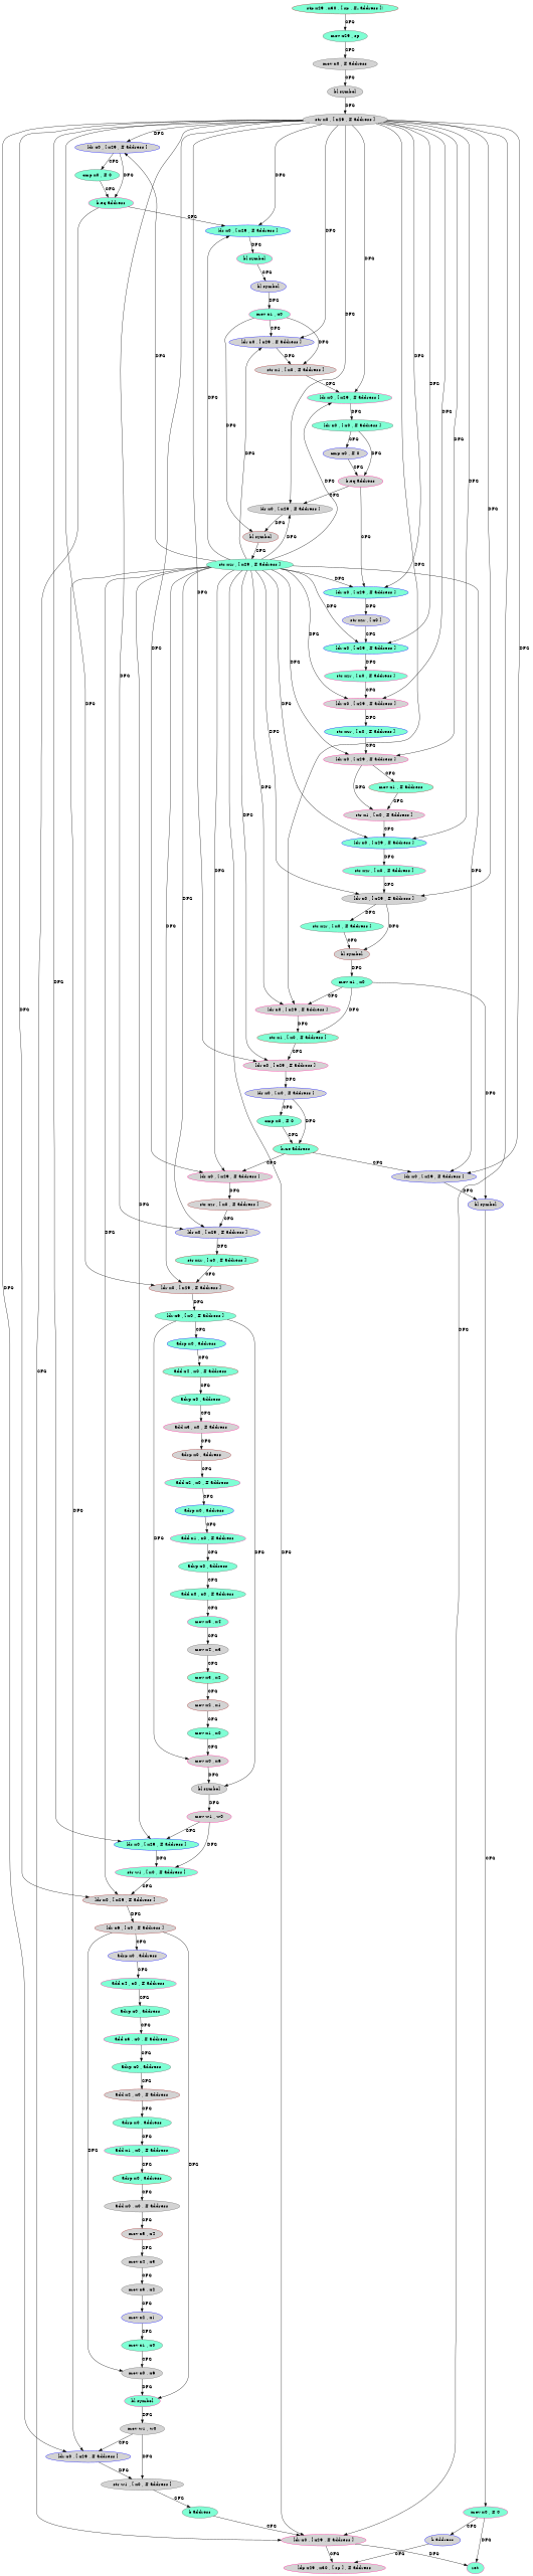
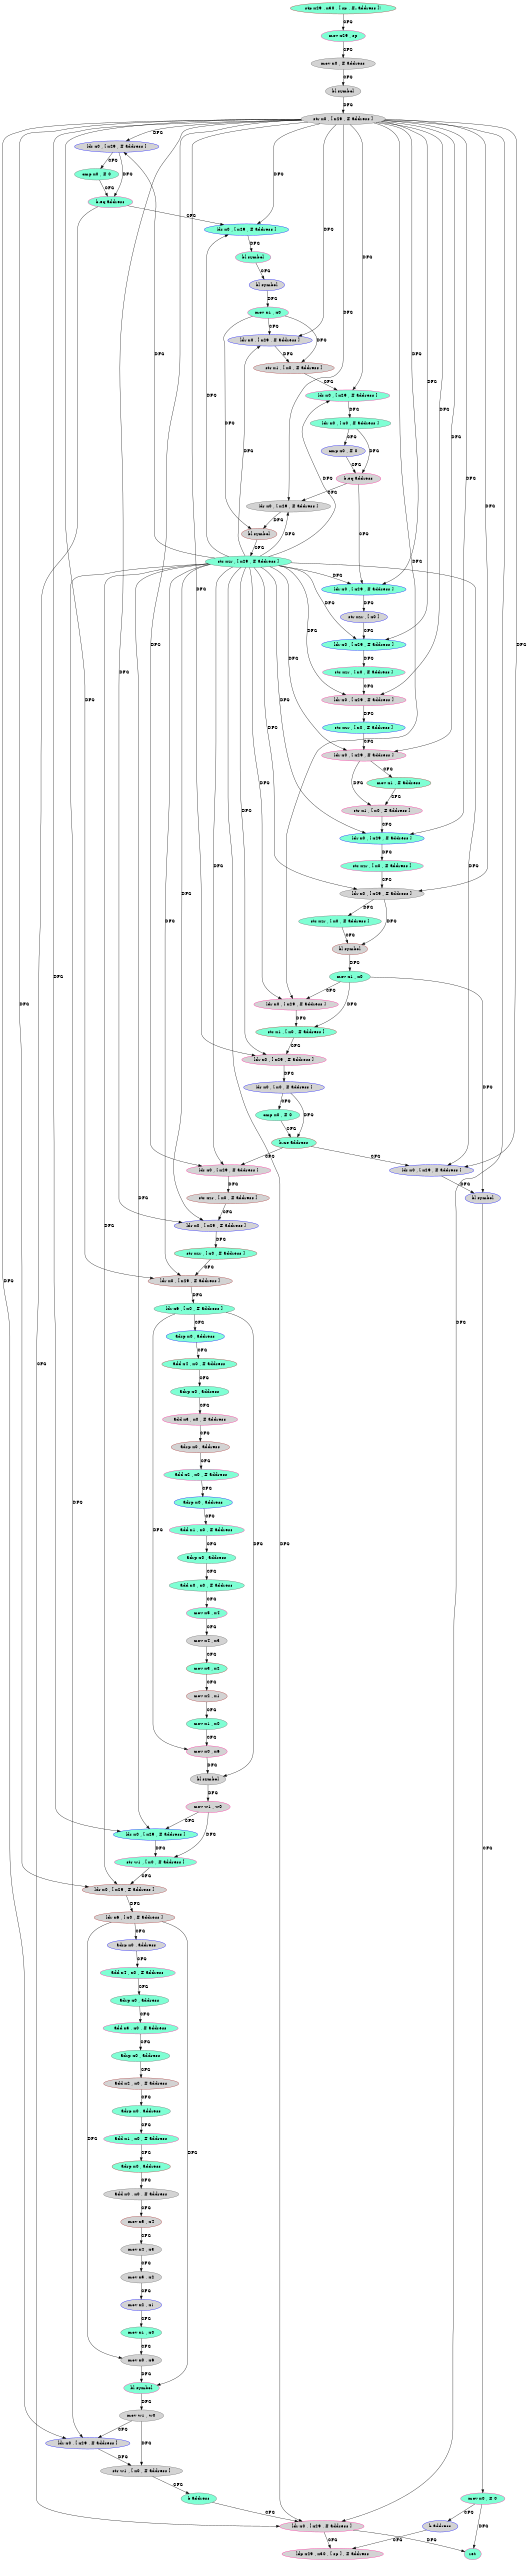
  digraph {
    node [color=gray40 fillcolor=aquamarine style=filled]
    n1 [color=brown label="stp x29 , x30 , [ sp , #- address ]!"]
-   n2 [label="mov x29 , sp"]
+   n2 [color=deeppink label="mov x29 , sp"]
    n3 [fillcolor=lightgrey label="mov x0 , # address"]
    n4 [fillcolor=lightgrey label="bl symbol"]
    n5 [fillcolor=lightgrey label="str x0 , [ x29 , # address ]"]
    n6 [color=blue fillcolor=lightgrey label="ldr x0 , [ x29 , # address ]"]
    n7 [color=deeppink fillcolor=lightgrey label="ldr x0 , [ x29 , # address ]"]
    n8 [color=blue label="ldr x0 , [ x29 , # address ]"]
    n9 [color=blue fillcolor=lightgrey label="ldr x0 , [ x29 , # address ]"]
    n10 [color=deeppink label="ldr x0 , [ x29 , # address ]"]
    n11 [fillcolor=lightgrey label="ldr x0 , [ x29 , # address ]"]
    n12 [color=blue label="ldr x0 , [ x29 , # address ]"]
    n13 [color=blue label="ldr x0 , [ x29 , # address ]"]
    n14 [color=deeppink fillcolor=lightgrey label="ldr x0 , [ x29 , # address ]"]
    n15 [color=deeppink fillcolor=lightgrey label="ldr x0 , [ x29 , # address ]"]
    n16 [color=blue label="ldr x0 , [ x29 , # address ]"]
    n17 [fillcolor=lightgrey label="ldr x0 , [ x29 , # address ]"]
    n18 [color=deeppink fillcolor=lightgrey label="ldr x0 , [ x29 , # address ]"]
    n19 [color=deeppink fillcolor=lightgrey label="ldr x0 , [ x29 , # address ]"]
    n20 [color=deeppink fillcolor=lightgrey label="ldr x0 , [ x29 , # address ]"]
    n21 [color=blue fillcolor=lightgrey label="ldr x0 , [ x29 , # address ]"]
    n22 [color=blue fillcolor=lightgrey label="ldr x0 , [ x29 , # address ]"]
    n23 [color=brown fillcolor=lightgrey label="ldr x0 , [ x29 , # address ]"]
    n24 [color=blue label="ldr x0 , [ x29 , # address ]"]
    n25 [color=brown fillcolor=lightgrey label="ldr x0 , [ x29 , # address ]"]
    n26 [color=blue fillcolor=lightgrey label="ldr x0 , [ x29 , # address ]"]
    n27 [label="cmp x0 , # 0"]
    n28 [color=deeppink label="b.eq address"]
    n29 [color=deeppink fillcolor=lightgrey label="ldp x29 , x30 , [ sp ] , # address"]
    n30 [color=deeppink label=ret]
    n31 [color=deeppink label="bl symbol"]
    n32 [color=brown fillcolor=lightgrey label="str x1 , [ x0 , # address ]"]
    n33 [label="ldr x0 , [ x0 , # address ]"]
    n34 [color=brown fillcolor=lightgrey label="bl symbol"]
    n35 [color=blue fillcolor=lightgrey label="str xzr , [ x0 ]"]
    n36 [color=deeppink label="str xzr , [ x0 , # address ]"]
    n37 [color=blue label="str xzr , [ x0 , # address ]"]
    n38 [color=brown label="mov x1 , # address"]
    n39 [color=deeppink fillcolor=lightgrey label="str x1 , [ x0 , # address ]"]
    n40 [color=deeppink label="str xzr , [ x0 , # address ]"]
    n41 [label="str xzr , [ x0 , # address ]"]
    n42 [color=brown fillcolor=lightgrey label="bl symbol"]
    n43 [color=brown label="str x1 , [ x0 , # address ]"]
    n44 [color=blue fillcolor=lightgrey label="ldr x0 , [ x0 , # address ]"]
    n45 [color=brown fillcolor=lightgrey label="str xzr , [ x0 , # address ]"]
    n46 [color=blue fillcolor=lightgrey label="bl symbol"]
    n47 [color=brown label="str xzr , [ x0 , # address ]"]
    n48 [label="ldr x6 , [ x0 , # address ]"]
    n49 [color=deeppink label="str w1 , [ x0 , # address ]"]
    n50 [color=brown fillcolor=lightgrey label="ldr x6 , [ x0 , # address ]"]
    n51 [fillcolor=lightgrey label="str w1 , [ x0 , # address ]"]
    n52 [color=blue fillcolor=lightgrey label="bl symbol"]
    n53 [color=deeppink label="mov x1 , x0"]
    n54 [label="str xzr , [ x29 , # address ]"]
    n55 [color=blue fillcolor=lightgrey label="cmp x0 , # 0"]
    n56 [color=deeppink fillcolor=lightgrey label="b.eq address"]
    n57 [label="mov x1 , x0"]
    n58 [color=deeppink label="mov x0 , # 0"]
    n59 [label="cmp x0 , # 0"]
    n60 [color=brown label="b.ne address"]
    n61 [color=blue label="adrp x0 , address"]
    n62 [color=deeppink fillcolor=lightgrey label="mov x0 , x6"]
    n63 [fillcolor=lightgrey label="bl symbol"]
    n64 [color=brown label="add x4 , x0 , # address"]
    n65 [color=deeppink fillcolor=lightgrey label="mov w1 , w0"]
    n66 [label="adrp x0 , address"]
    n67 [color=deeppink fillcolor=lightgrey label="add x3 , x0 , # address"]
    n68 [color=brown fillcolor=lightgrey label="adrp x0 , address"]
    n69 [color=deeppink label="add x2 , x0 , # address"]
    n70 [color=blue label="adrp x0 , address"]
    n71 [color=deeppink label="add x1 , x0 , # address"]
    n72 [label="adrp x0 , address"]
    n73 [label="add x0 , x0 , # address"]
    n74 [color=deeppink label="mov x5 , x4"]
    n75 [fillcolor=lightgrey label="mov x4 , x3"]
    n76 [color=brown label="mov x3 , x2"]
    n77 [color=brown fillcolor=lightgrey label="mov x2 , x1"]
    n78 [label="mov x1 , x0"]
    n79 [color=blue fillcolor=lightgrey label="adrp x0 , address"]
    n80 [fillcolor=lightgrey label="mov x0 , x6"]
    n81 [color=deeppink label="bl symbol"]
    n82 [color=deeppink label="add x4 , x0 , # address"]
    n83 [fillcolor=lightgrey label="mov w1 , w0"]
    n84 [label="adrp x0 , address"]
    n85 [color=deeppink label="add x3 , x0 , # address"]
    n86 [label="adrp x0 , address"]
    n87 [color=brown fillcolor=lightgrey label="add x2 , x0 , # address"]
    n88 [label="adrp x0 , address"]
    n89 [color=deeppink label="add x1 , x0 , # address"]
    n90 [color=brown label="adrp x0 , address"]
    n91 [fillcolor=lightgrey label="add x0 , x0 , # address"]
    n92 [color=brown fillcolor=lightgrey label="mov x5 , x4"]
    n93 [fillcolor=lightgrey label="mov x4 , x3"]
    n94 [fillcolor=lightgrey label="mov x3 , x2"]
    n95 [color=blue fillcolor=lightgrey label="mov x2 , x1"]
    n96 [label="mov x1 , x0"]
    n97 [label="b address"]
    n98 [color=blue fillcolor=lightgrey label="b address"]
    n1 -> n2 [label=CFG]
    n2 -> n3 [label=CFG]
    n3 -> n4 [label=CFG]
    n4 -> n5 [label=DFG]
    n5 -> n6 [label=DFG]
    n5 -> n7 [label=DFG]
    n5 -> n8 [label=DFG]
    n5 -> n9 [label=DFG]
    n5 -> n10 [label=DFG]
    n5 -> n11 [label=DFG]
    n5 -> n12 [label=DFG]
    n5 -> n13 [label=DFG]
    n5 -> n14 [label=DFG]
    n5 -> n15 [label=DFG]
    n5 -> n16 [label=DFG]
    n5 -> n17 [label=DFG]
    n5 -> n18 [label=DFG]
    n5 -> n19 [label=DFG]
    n5 -> n20 [label=DFG]
    n5 -> n21 [label=DFG]
    n5 -> n22 [label=DFG]
    n5 -> n23 [label=DFG]
    n5 -> n24 [label=DFG]
    n5 -> n25 [label=DFG]
    n5 -> n26 [label=DFG]
    n6 -> n27 [label=CFG]
    n6 -> n28 [label=DFG]
    n7 -> n29 [label=CFG]
    n7 -> n30 [label=DFG]
    n8 -> n31 [label=DFG]
    n9 -> n32 [label=DFG]
    n10 -> n33 [label=DFG]
    n11 -> n34 [label=DFG]
    n12 -> n35 [label=DFG]
    n13 -> n36 [label=DFG]
    n14 -> n37 [label=DFG]
    n15 -> n38 [label=CFG]
    n15 -> n39 [label=DFG]
    n16 -> n40 [label=DFG]
    n17 -> n41 [label=DFG]
    n17 -> n42 [label=DFG]
    n18 -> n43 [label=DFG]
    n19 -> n44 [label=DFG]
    n20 -> n45 [label=DFG]
    n21 -> n46 [label=DFG]
    n22 -> n47 [label=DFG]
    n23 -> n48 [label=DFG]
    n24 -> n49 [label=DFG]
    n25 -> n50 [label=DFG]
    n26 -> n51 [label=DFG]
    n27 -> n28 [label=CFG]
    n28 -> n7 [label=CFG]
    n28 -> n8 [label=CFG]
    n31 -> n52 [label=CFG]
    n32 -> n10 [label=CFG]
    n33 -> n55 [label=CFG]
    n33 -> n56 [label=DFG]
    n34 -> n54 [label=CFG]
    n35 -> n13 [label=CFG]
    n36 -> n14 [label=CFG]
    n37 -> n15 [label=CFG]
    n38 -> n39 [label=CFG]
    n39 -> n16 [label=CFG]
    n40 -> n17 [label=CFG]
    n41 -> n42 [label=CFG]
    n42 -> n57 [label=DFG]
    n43 -> n19 [label=CFG]
    n44 -> n59 [label=CFG]
    n44 -> n60 [label=DFG]
    n45 -> n22 [label=CFG]
    n46 -> n58 [label=CFG]
    n47 -> n23 [label=CFG]
    n48 -> n61 [label=CFG]
    n48 -> n62 [label=DFG]
    n48 -> n63 [label=DFG]
    n49 -> n25 [label=CFG]
    n50 -> n79 [label=CFG]
    n50 -> n80 [label=DFG]
    n50 -> n81 [label=DFG]
    n51 -> n97 [label=CFG]
    n52 -> n53 [label=DFG]
    n53 -> n9 [label=CFG]
    n53 -> n32 [label=DFG]
    n53 -> n34 [label=DFG]
    n54 -> n6 [label=DFG]
    n54 -> n7 [label=DFG]
    n54 -> n8 [label=DFG]
    n54 -> n9 [label=DFG]
    n54 -> n10 [label=DFG]
    n54 -> n11 [label=DFG]
    n54 -> n12 [label=DFG]
    n54 -> n13 [label=DFG]
    n54 -> n14 [label=DFG]
    n54 -> n15 [label=DFG]
    n54 -> n16 [label=DFG]
    n54 -> n17 [label=DFG]
    n54 -> n18 [label=DFG]
    n54 -> n19 [label=DFG]
    n54 -> n20 [label=DFG]
    n54 -> n21 [label=DFG]
    n54 -> n22 [label=DFG]
    n54 -> n23 [label=DFG]
    n54 -> n24 [label=DFG]
    n54 -> n25 [label=DFG]
    n54 -> n26 [label=DFG]
    n55 -> n56 [label=CFG]
    n56 -> n11 [label=CFG]
    n56 -> n12 [label=CFG]
    n57 -> n18 [label=CFG]
    n57 -> n43 [label=DFG]
    n57 -> n46 [label=DFG]
    n58 -> n30 [label=DFG]
    n58 -> n98 [label=CFG]
    n59 -> n60 [label=CFG]
    n60 -> n20 [label=CFG]
    n60 -> n21 [label=CFG]
    n61 -> n64 [label=CFG]
    n62 -> n63 [label=DFG]
    n63 -> n65 [label=DFG]
    n64 -> n66 [label=CFG]
    n65 -> n24 [label=CFG]
    n65 -> n49 [label=DFG]
    n66 -> n67 [label=CFG]
    n67 -> n68 [label=CFG]
    n68 -> n69 [label=CFG]
    n69 -> n70 [label=CFG]
    n70 -> n71 [label=CFG]
    n71 -> n72 [label=CFG]
    n72 -> n73 [label=CFG]
    n73 -> n74 [label=CFG]
    n74 -> n75 [label=CFG]
    n75 -> n76 [label=CFG]
    n76 -> n77 [label=CFG]
    n77 -> n78 [label=CFG]
    n78 -> n62 [label=CFG]
    n79 -> n82 [label=CFG]
    n80 -> n81 [label=DFG]
    n81 -> n83 [label=DFG]
    n82 -> n84 [label=CFG]
    n83 -> n26 [label=CFG]
    n83 -> n51 [label=DFG]
    n84 -> n85 [label=CFG]
    n85 -> n86 [label=CFG]
    n86 -> n87 [label=CFG]
    n87 -> n88 [label=CFG]
    n88 -> n89 [label=CFG]
    n89 -> n90 [label=CFG]
    n90 -> n91 [label=CFG]
    n91 -> n92 [label=CFG]
    n92 -> n93 [label=CFG]
    n93 -> n94 [label=CFG]
    n94 -> n95 [label=CFG]
    n95 -> n96 [label=CFG]
    n96 -> n80 [label=CFG]
    n97 -> n7 [label=CFG]
    n98 -> n29 [label=CFG]
  }
